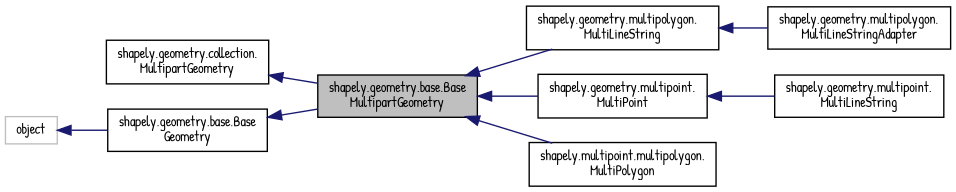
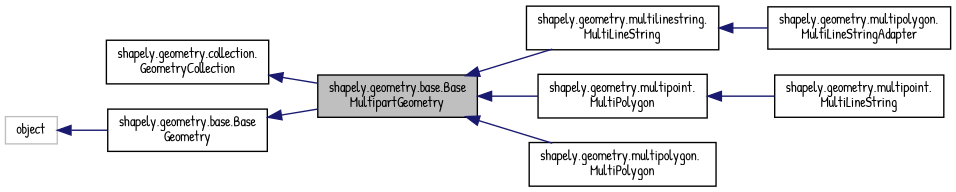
  digraph {
    fontname="Patrick Hand"
    rankdir=LR
    node [color=black fillcolor=white fontname="Patrick Hand" fontsize=10 shape=record style=filled]
    edge [color=midnightblue dir=back fontname="Patrick Hand" fontsize=10 labelfontname=Helvetica labelfontsize=10 style=solid]
    n1 [fillcolor=grey75 fontcolor=black height=0.2 label="shapely.geometry.base.Base\lMultipartGeometry" width=0.4]
-   n2 [height=0.2 label="shapely.geometry.multipolygon.\lMultiLineString" width=0.4]
-   n3 [height=0.2 label="shapely.geometry.multipoint.\lMultiPoint" width=0.4]
-   n4 [height=0.2 label="shapely.multipoint.multipolygon.\lMultiPolygon" width=0.4]
-   n5 [height=0.2 label="shapely.geometry.collection.\lMultipartGeometry" width=0.4]
+   n2 [height=0.2 label="shapely.geometry.multilinestring.\lMultiLineString" width=0.4]
+   n3 [height=0.2 label="shapely.geometry.multipoint.\lMultiPolygon" width=0.4]
+   n4 [height=0.2 label="shapely.geometry.multipolygon.\lMultiPolygon" width=0.4]
+   n5 [height=0.2 label="shapely.geometry.collection.\lGeometryCollection" width=0.4]
    n6 [height=0.2 label="shapely.geometry.multipolygon.\lMultiLineStringAdapter" width=0.4]
    n7 [height=0.2 label="shapely.geometry.multipoint.\lMultiLineString" width=0.4]
    n8 [height=0.2 label="shapely.geometry.base.Base\lGeometry" width=0.4]
    n9 [color=grey75 height=0.2 label=object width=0.4]
    n1 -> n2
    n1 -> n3
    n1 -> n4
    n2 -> n6
    n3 -> n7
    n5 -> n1
    n8 -> n1
    n9 -> n8
  }
